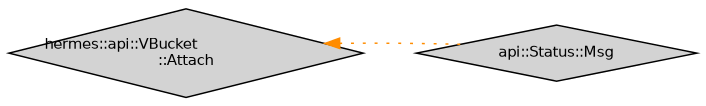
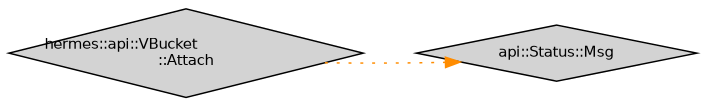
  digraph {
    rankdir=LR
    node [color=black fillcolor=lightgrey fontname=Helvetica fontsize=10 shape=diamond style=filled]
    n1 [fontcolor=black height=0.2 label="hermes::api::VBucket\l::Attach" width=0.4]
    n2 [height=0.2 label="api::Status::Msg" width=0.4]
-   n2 -> n1 [color=darkorange fontname=Helvetica fontsize=10 labelfontname=Helvetica labelfontsize=10 style=dotted arrowhead=normal]
+   n1 -> n2 [color=darkorange fontname=Helvetica fontsize=10 labelfontname=Helvetica labelfontsize=10 style=dotted arrowhead=normal]
  }
